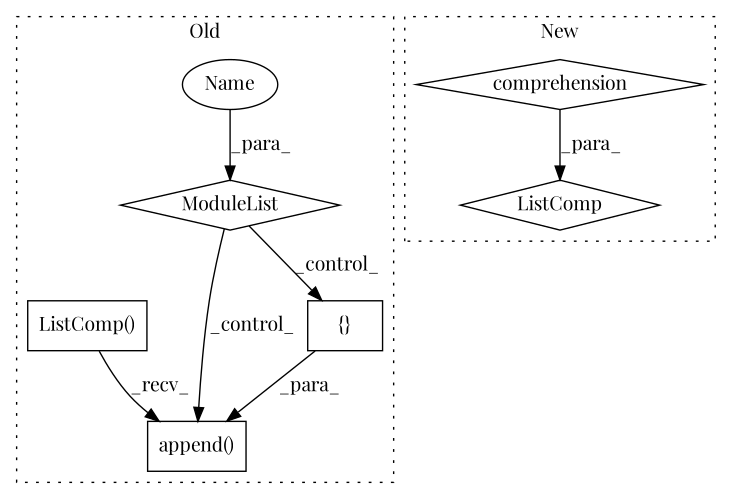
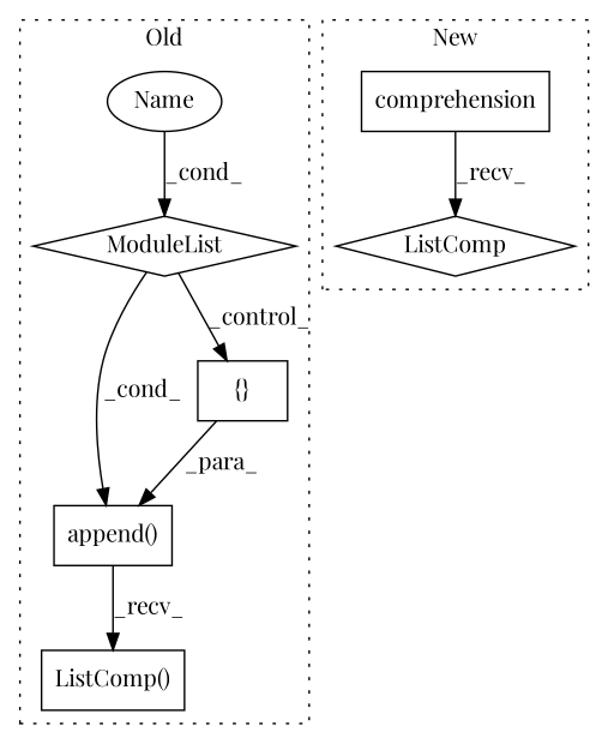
  digraph {
    fontname="Playfair Display"
    node [a=75 fontname="Playfair Display" shape=box]
    edge [fontname="Playfair Display"]
    n1 [l="19,1" label="append()" s="11714,12183"]
    n2 [a=107 l="4,14" label=ModuleList s="11679,11700" shape=diamond]
    n3 [a=87 l=1 label=Name s=11683 shape=ellipse]
    n4 [l="14,1" label="ListComp()" s="11652,11668"]
    n5 [a=59 l="18,0" label="{}" s="11747,12167"]
    n6 [a=106 l=48 label=ListComp s=12663 shape=diamond]
-   n7 [a=45 l=3 label=comprehension s=12689 shape=diamond]
+   n7 [a=45 l=3 label=comprehension s=12689]
    subgraph cluster_1 {
      label=Old
      style=dotted
      n1
      n2
      n3
      n4
      n5
    }
    subgraph cluster_2 {
      label=New
      style=dotted
      n6
      n7
    }
-   n2 -> n1 [label=_control_]
+   n2 -> n1 [label=_cond_]
    n2 -> n5 [label=_control_]
-   n3 -> n2 [label=_para_]
-   n4 -> n1 [label=_recv_]
+   n3 -> n2 [label=_cond_]
+   n1 -> n4 [label=_recv_]
    n5 -> n1 [label=_para_]
-   n7 -> n6 [label=_para_]
+   n7 -> n6 [label=_recv_]
  }
